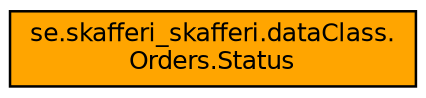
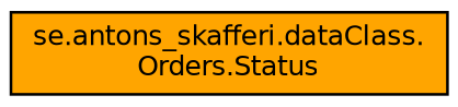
  digraph {
    rankdir=LR
-   n1 [color=black fillcolor=orange fontname=Helvetica fontsize=10 height=0.2 label="se.skafferi_skafferi.dataClass.\lOrders.Status" shape=record style=filled width=0.4]
+   n1 [color=black fillcolor=orange fontname=Helvetica fontsize=10 height=0.2 label="se.antons_skafferi.dataClass.\lOrders.Status" shape=record style=filled width=0.4]
  }
